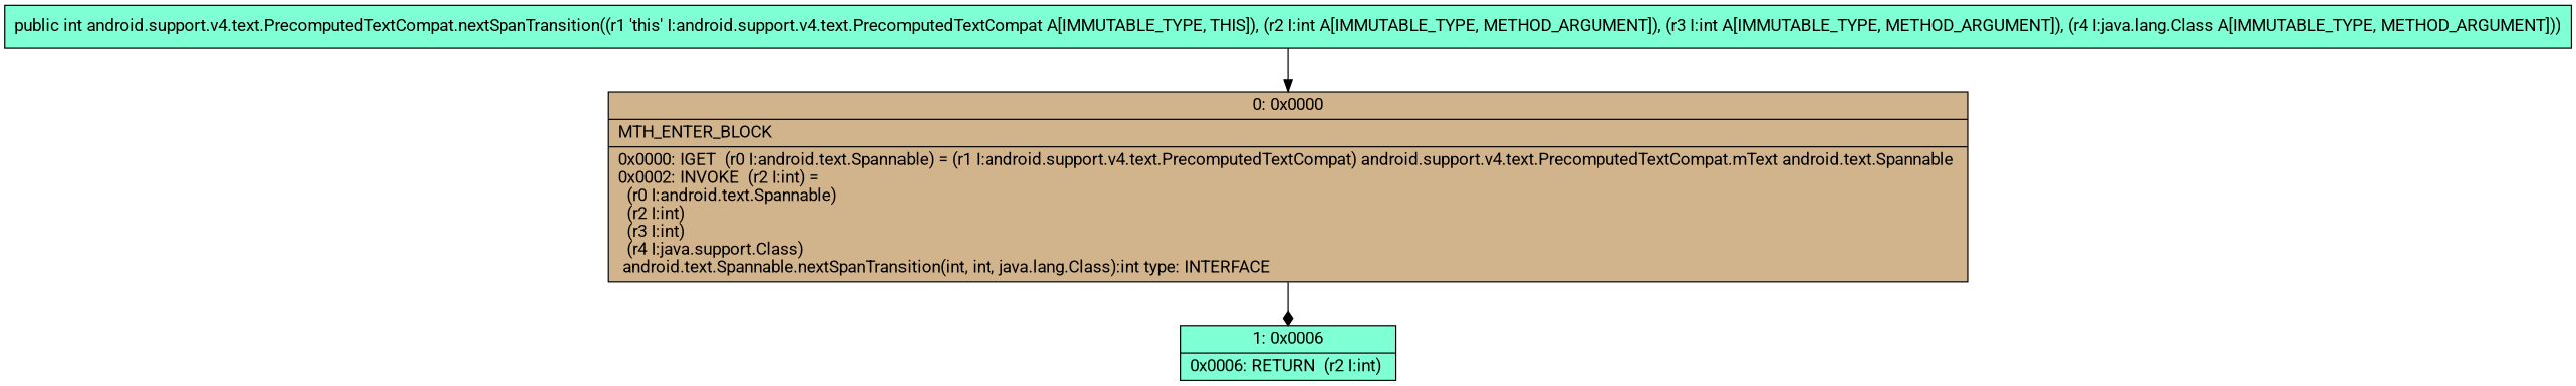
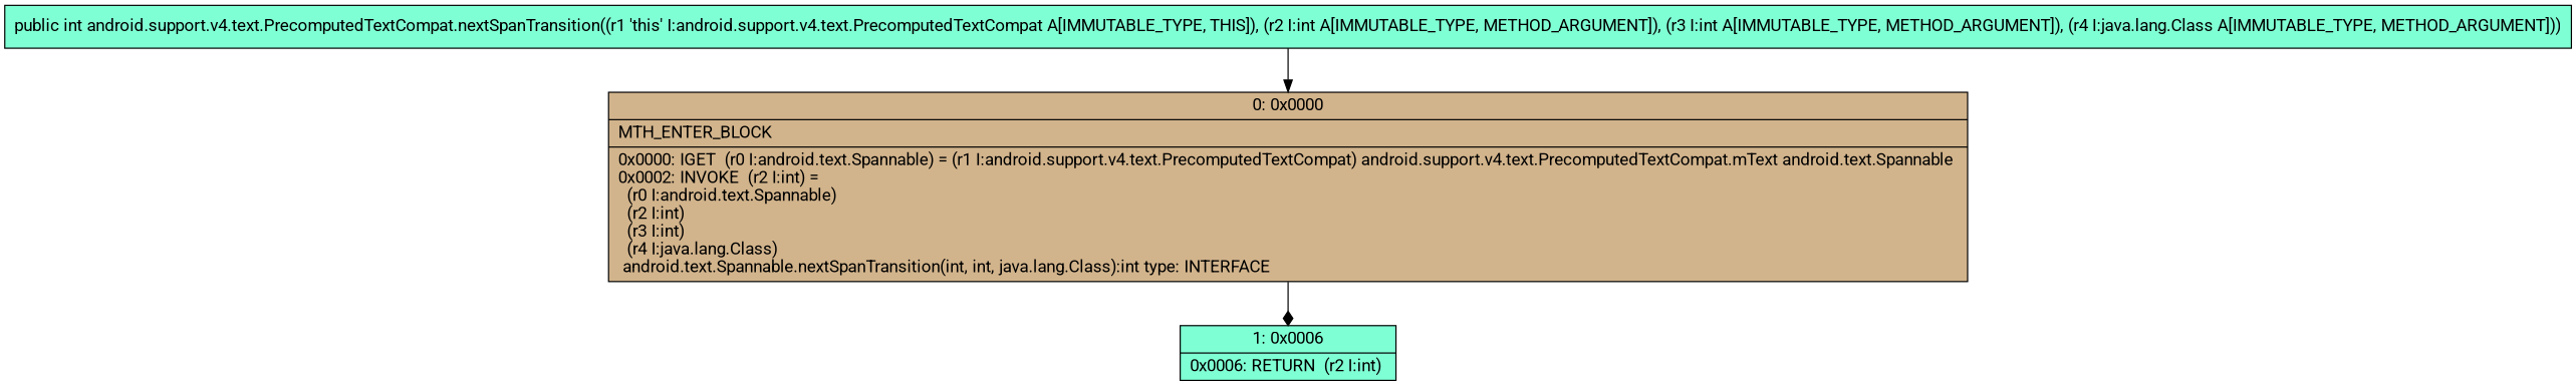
  digraph {
    fontname=Roboto
    node [shape=record style=filled fillcolor=aquamarine fontname=Roboto]
    edge [fontname=Roboto]
-   n1 [label="{0\:\ 0x0000|MTH_ENTER_BLOCK\l|0x0000: IGET  (r0 I:android.text.Spannable) = (r1 I:android.support.v4.text.PrecomputedTextCompat) android.support.v4.text.PrecomputedTextCompat.mText android.text.Spannable \l0x0002: INVOKE  (r2 I:int) = \l  (r0 I:android.text.Spannable)\l  (r2 I:int)\l  (r3 I:int)\l  (r4 I:java.support.Class)\l android.text.Spannable.nextSpanTransition(int, int, java.lang.Class):int type: INTERFACE \l}" fillcolor=tan]
+   n1 [label="{0\:\ 0x0000|MTH_ENTER_BLOCK\l|0x0000: IGET  (r0 I:android.text.Spannable) = (r1 I:android.support.v4.text.PrecomputedTextCompat) android.support.v4.text.PrecomputedTextCompat.mText android.text.Spannable \l0x0002: INVOKE  (r2 I:int) = \l  (r0 I:android.text.Spannable)\l  (r2 I:int)\l  (r3 I:int)\l  (r4 I:java.lang.Class)\l android.text.Spannable.nextSpanTransition(int, int, java.lang.Class):int type: INTERFACE \l}" fillcolor=tan]
    n2 [label="{1\:\ 0x0006|0x0006: RETURN  (r2 I:int) \l}"]
    n3 [label="{public int android.support.v4.text.PrecomputedTextCompat.nextSpanTransition((r1 'this' I:android.support.v4.text.PrecomputedTextCompat A[IMMUTABLE_TYPE, THIS]), (r2 I:int A[IMMUTABLE_TYPE, METHOD_ARGUMENT]), (r3 I:int A[IMMUTABLE_TYPE, METHOD_ARGUMENT]), (r4 I:java.lang.Class A[IMMUTABLE_TYPE, METHOD_ARGUMENT])) }"]
    n1 -> n2 [arrowhead=diamond]
    n3 -> n1 [arrowhead=normal]
  }
